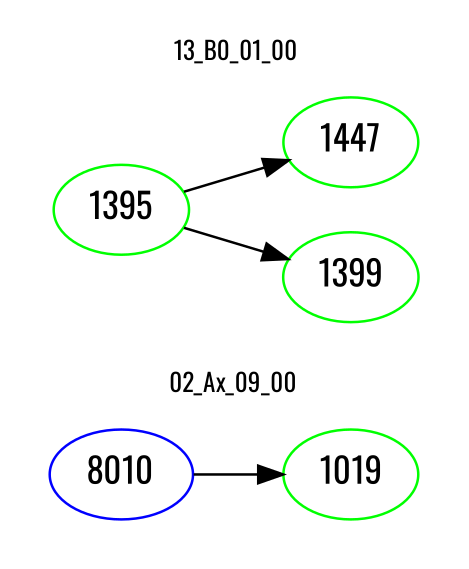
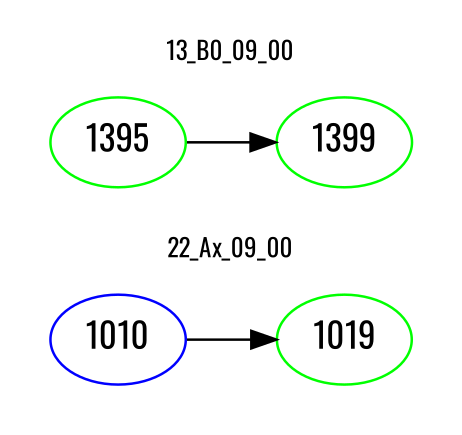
  digraph {
    fontname=Oswald
    rankdir=LR
    node [color=green fontname=Oswald]
    edge [color=black fontname=Oswald]
-   n1 [color=blue label=8010]
+   n1 [color=blue label=1010]
    n2 [label=1019]
    n3 [label=1395]
    n4 [label=1399]
-   n5 [label=1447]
    subgraph cluster_1 {
      color=white
      fontsize=10
-     label="02_Ax_09_00"
+     label="22_Ax_09_00"
      n1
      n2
    }
    subgraph cluster_2 {
      color=white
      fontsize=10
-     label="13_B0_01_00"
+     label="13_B0_09_00"
      n3
      n4
-     n5
    }
    n1 -> n2
    n3 -> n4
-   n3 -> n5
  }
